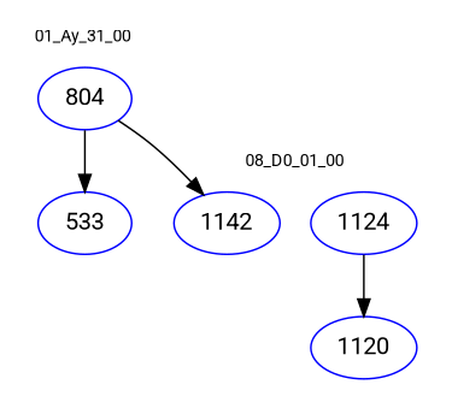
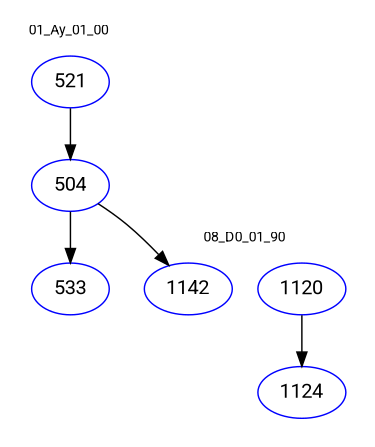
  digraph {
    fontname=Roboto
    node [color=blue fontname=Roboto]
    edge [color=black fontname=Roboto]
-   n2 [label=804]
+   n1 [label=521]
+   n2 [label=504]
    n3 [label=533]
    n4 [label=1124]
    n5 [label=1120]
    n6 [label=1142]
    subgraph cluster_1 {
      color=white
      fontsize=10
-     label="01_Ay_31_00"
+     label="01_Ay_01_00"
+     n1
      n2
      n3
    }
    subgraph cluster_2 {
      color=white
      fontsize=10
-     label="08_D0_01_00"
+     label="08_D0_01_90"
      n4
      n5
      n6
    }
+   n1 -> n2
    n2 -> n3
    n2 -> n6
-   n4 -> n5
+   n5 -> n4
  }
